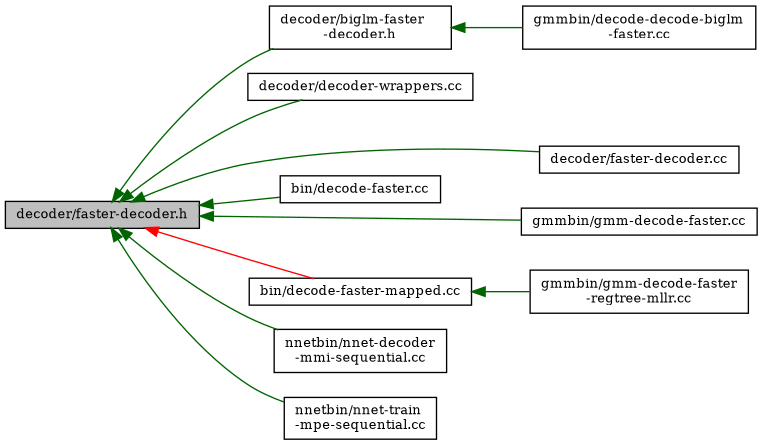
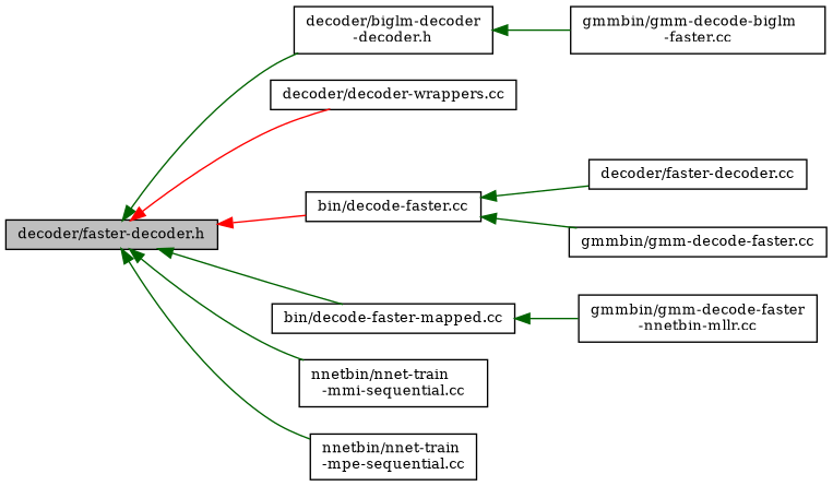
  digraph {
    fontname="DejaVu Serif"
    rankdir=LR
    node [color=black fillcolor=white fontname="DejaVu Serif" fontsize=10 shape=record style=filled]
    edge [color=darkgreen dir=back fontname="DejaVu Serif" fontsize=10 labelfontname=Helvetica labelfontsize=10 style=solid]
    n1 [fillcolor=grey75 fontcolor=black height=0.2 label="decoder/faster-decoder.h" width=0.4]
-   n2 [height=0.2 label="decoder/biglm-faster\l-decoder.h" width=0.4]
+   n2 [height=0.2 label="decoder/biglm-decoder\l-decoder.h" width=0.4]
    n3 [height=0.2 label="decoder/decoder-wrappers.cc" width=0.4]
    n4 [height=0.2 label="decoder/faster-decoder.cc" width=0.4]
    n5 [height=0.2 label="bin/decode-faster-mapped.cc" width=0.4]
    n6 [height=0.2 label="bin/decode-faster.cc" width=0.4]
    n7 [height=0.2 label="gmmbin/gmm-decode-faster.cc" width=0.4]
-   n8 [height=0.2 label="nnetbin/nnet-decoder\l-mmi-sequential.cc" width=0.4]
+   n8 [height=0.2 label="nnetbin/nnet-train\l-mmi-sequential.cc" width=0.4]
    n9 [height=0.2 label="nnetbin/nnet-train\l-mpe-sequential.cc" width=0.4]
-   n10 [height=0.2 label="gmmbin/decode-decode-biglm\l-faster.cc" width=0.4]
-   n11 [height=0.2 label="gmmbin/gmm-decode-faster\l-regtree-mllr.cc" width=0.4]
+   n10 [height=0.2 label="gmmbin/gmm-decode-biglm\l-faster.cc" width=0.4]
+   n11 [height=0.2 label="gmmbin/gmm-decode-faster\l-nnetbin-mllr.cc" width=0.4]
    n1 -> n2
-   n1 -> n3
-   n1 -> n4
-   n1 -> n5 [color=red]
-   n1 -> n6
-   n1 -> n7
+   n1 -> n3 [color=red]
+   n6 -> n4
+   n1 -> n5
+   n1 -> n6 [color=red]
+   n6 -> n7
    n1 -> n8
    n1 -> n9
    n2 -> n10
    n5 -> n11
  }
